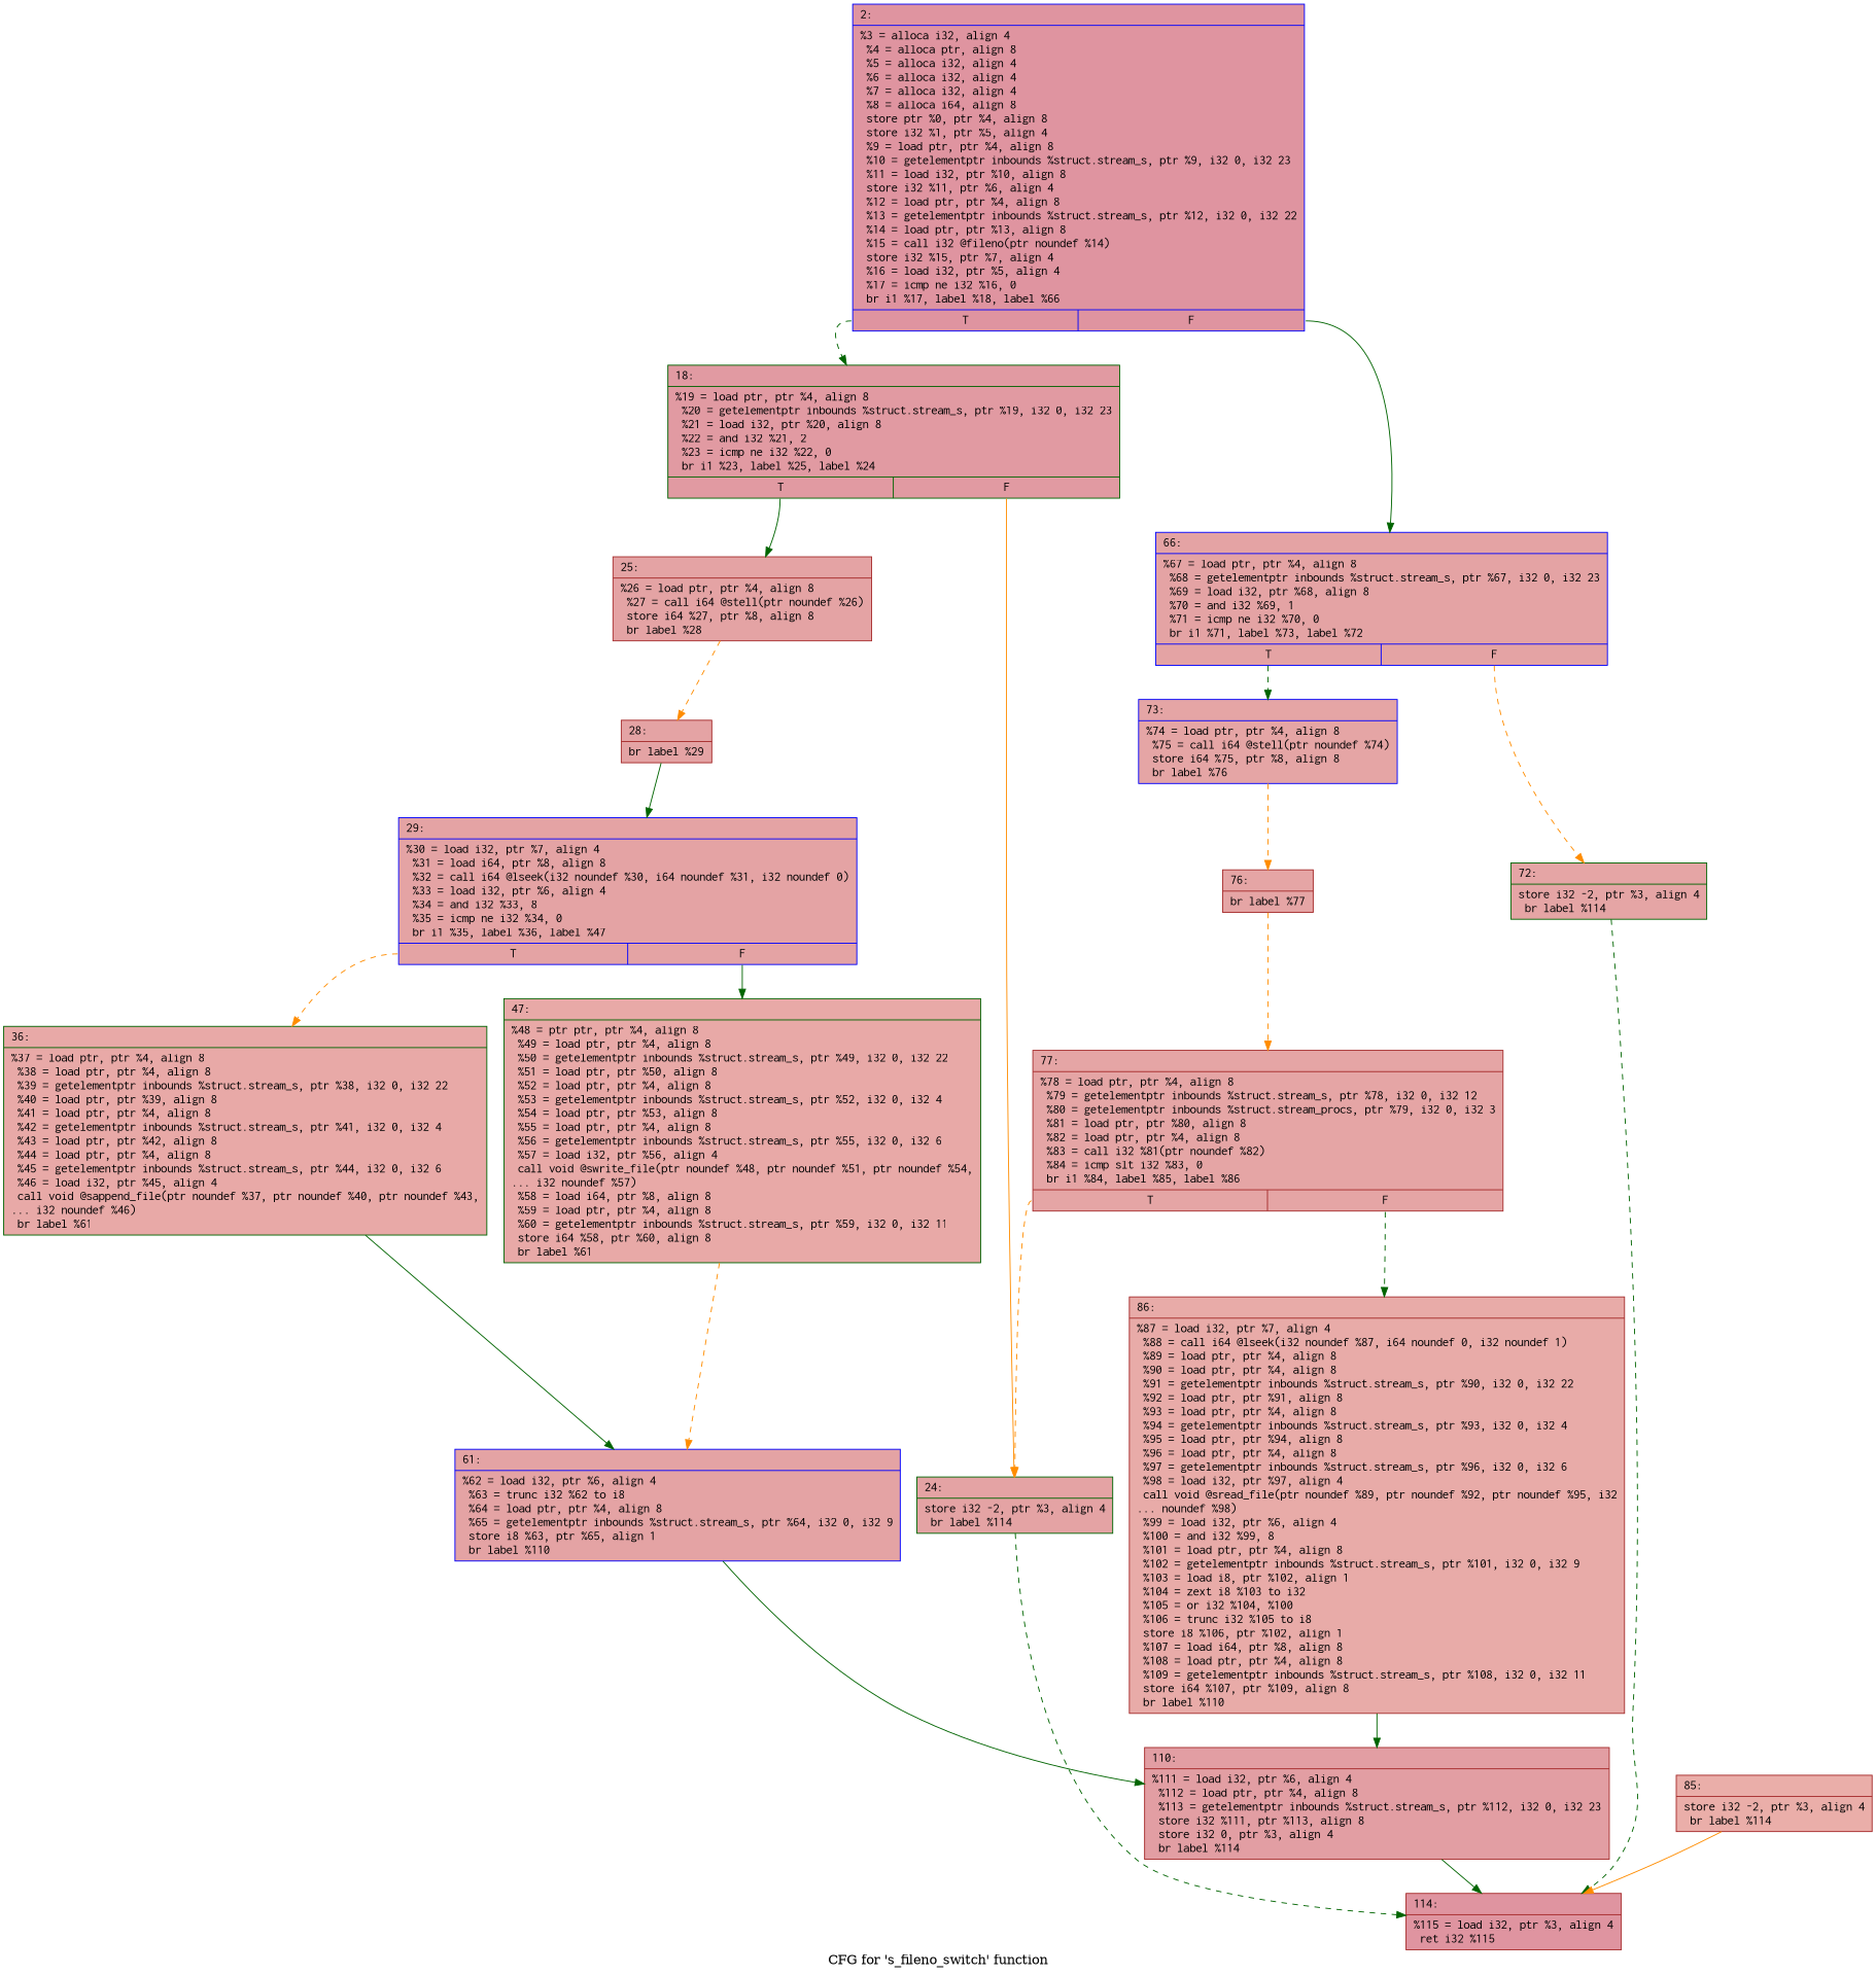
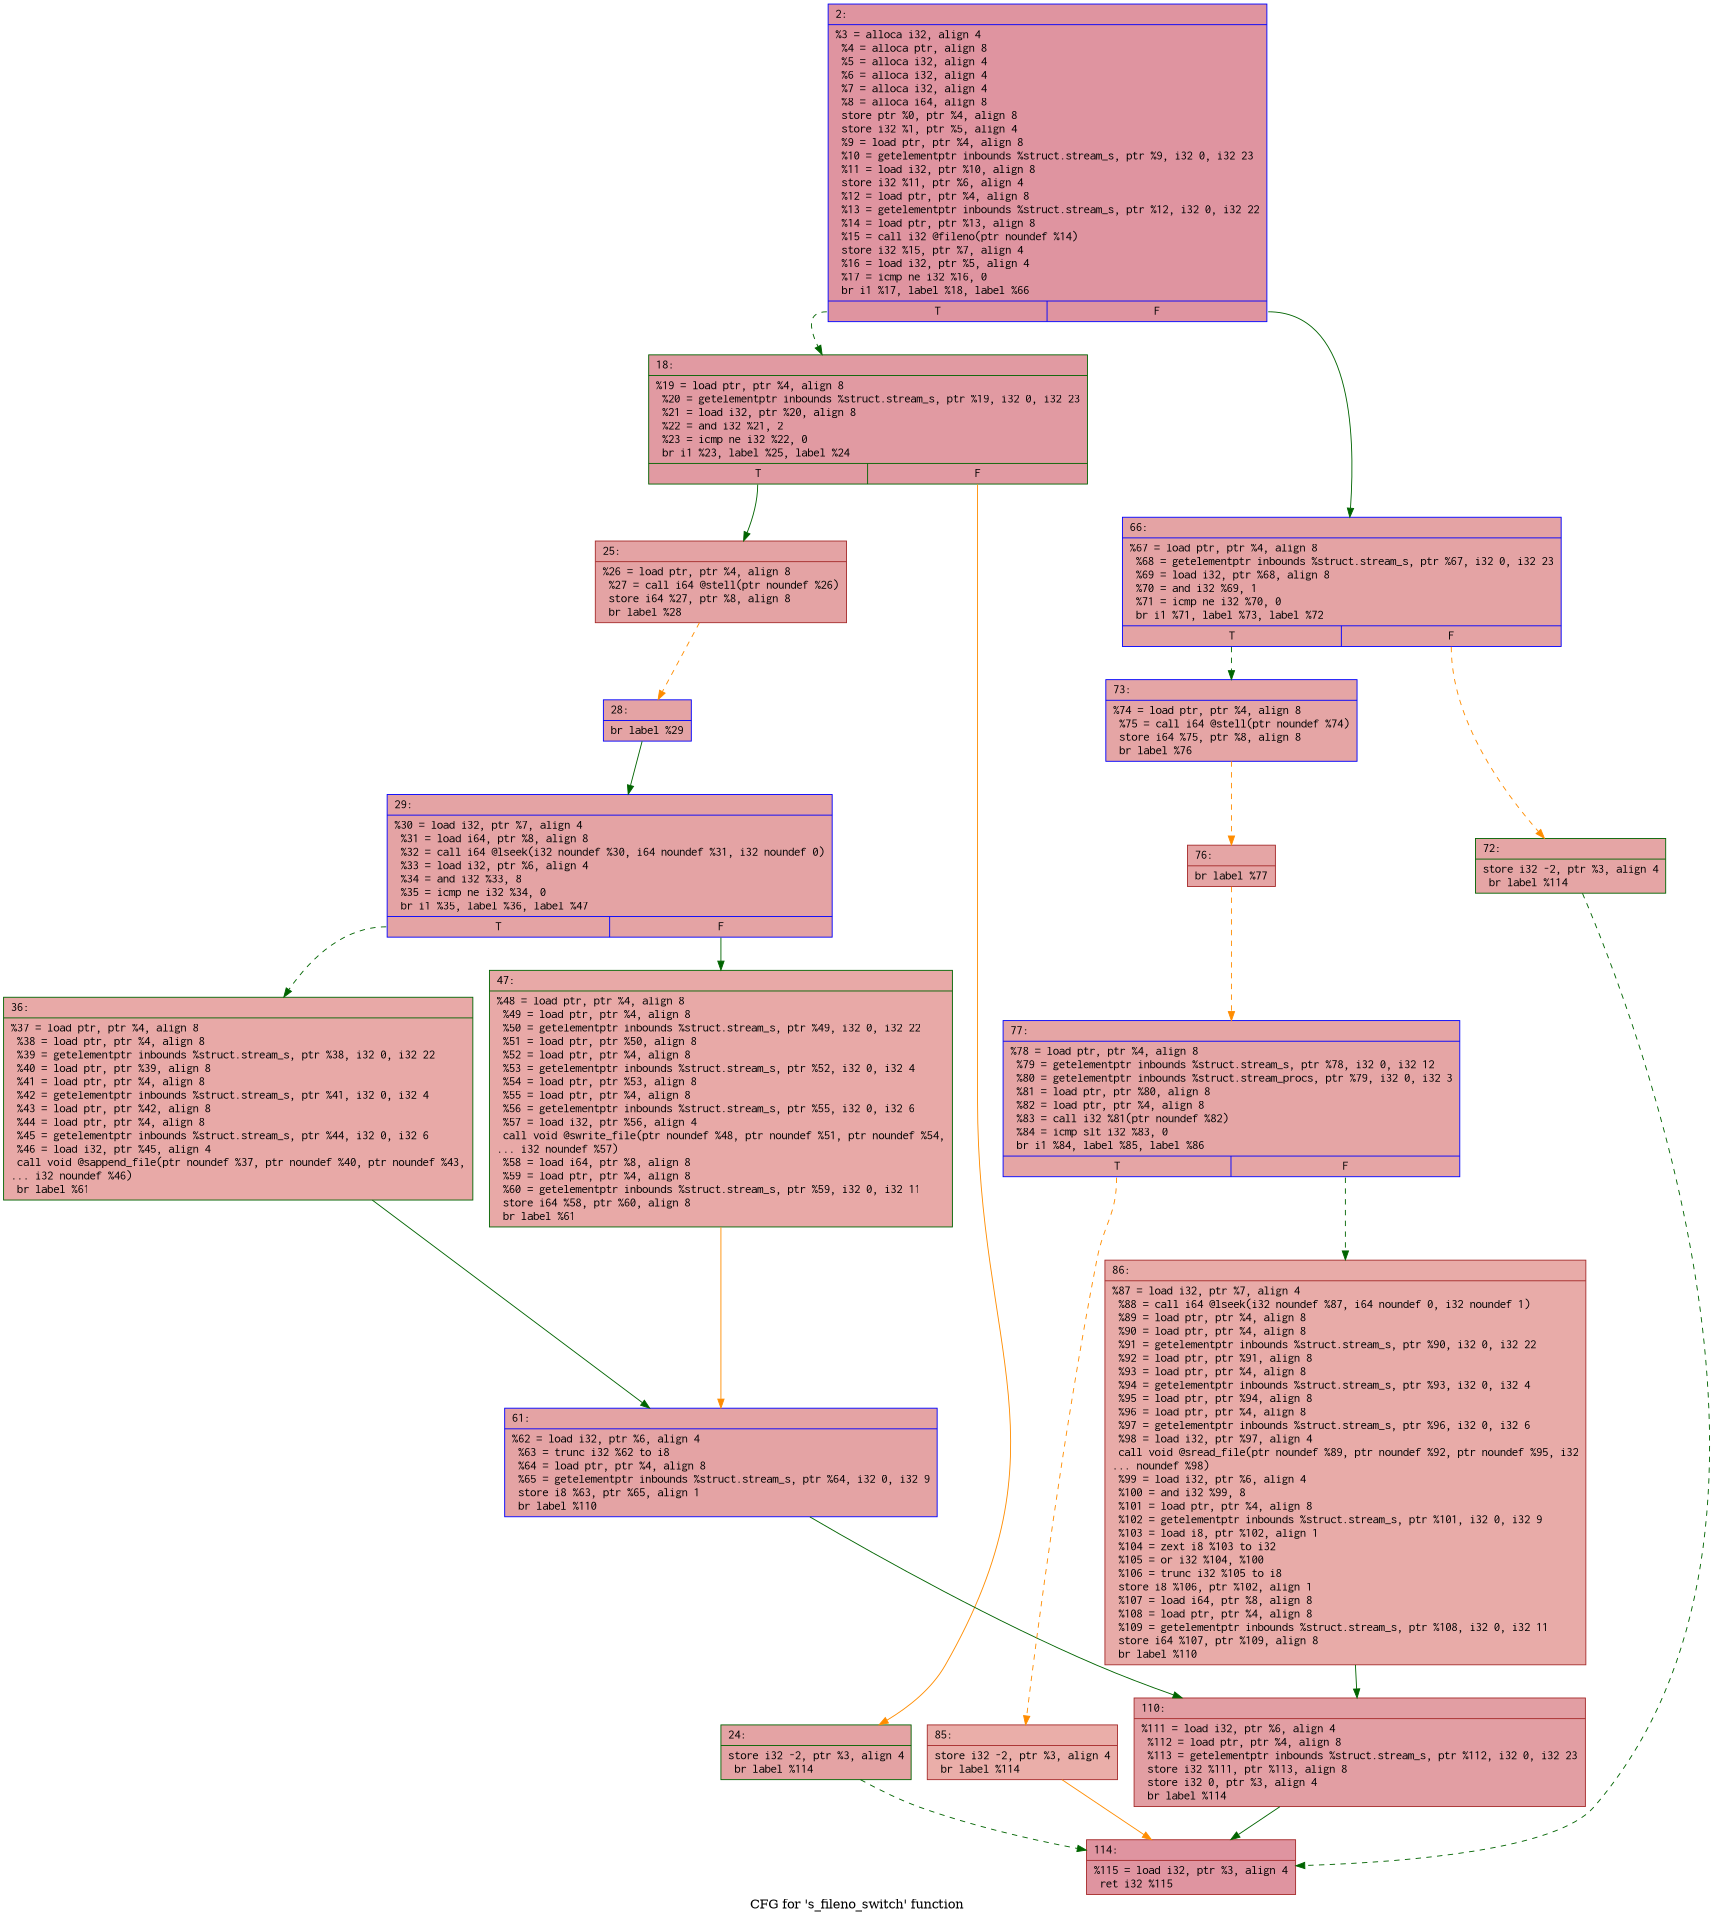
  digraph {
    label="CFG for 's_fileno_switch' function"
    node [color=brown fillcolor="#c32e3170" fontname=Courier shape=record style=filled]
    edge [color=darkgreen style=dashed]
    n1 [color=blue fillcolor="#b70d2870" label="{2:\l|  %3 = alloca i32, align 4\l  %4 = alloca ptr, align 8\l  %5 = alloca i32, align 4\l  %6 = alloca i32, align 4\l  %7 = alloca i32, align 4\l  %8 = alloca i64, align 8\l  store ptr %0, ptr %4, align 8\l  store i32 %1, ptr %5, align 4\l  %9 = load ptr, ptr %4, align 8\l  %10 = getelementptr inbounds %struct.stream_s, ptr %9, i32 0, i32 23\l  %11 = load i32, ptr %10, align 8\l  store i32 %11, ptr %6, align 4\l  %12 = load ptr, ptr %4, align 8\l  %13 = getelementptr inbounds %struct.stream_s, ptr %12, i32 0, i32 22\l  %14 = load ptr, ptr %13, align 8\l  %15 = call i32 @fileno(ptr noundef %14)\l  store i32 %15, ptr %7, align 4\l  %16 = load i32, ptr %5, align 4\l  %17 = icmp ne i32 %16, 0\l  br i1 %17, label %18, label %66\l|{<s0>T|<s1>F}}"]
    n2 [color=darkgreen fillcolor="#bb1b2c70" label="{18:\l|  %19 = load ptr, ptr %4, align 8\l  %20 = getelementptr inbounds %struct.stream_s, ptr %19, i32 0, i32 23\l  %21 = load i32, ptr %20, align 8\l  %22 = and i32 %21, 2\l  %23 = icmp ne i32 %22, 0\l  br i1 %23, label %25, label %24\l|{<s0>T|<s1>F}}"]
    n3 [color=blue label="{66:\l|  %67 = load ptr, ptr %4, align 8\l  %68 = getelementptr inbounds %struct.stream_s, ptr %67, i32 0, i32 23\l  %69 = load i32, ptr %68, align 8\l  %70 = and i32 %69, 1\l  %71 = icmp ne i32 %70, 0\l  br i1 %71, label %73, label %72\l|{<s0>T|<s1>F}}"]
    n4 [label="{25:\l|  %26 = load ptr, ptr %4, align 8\l  %27 = call i64 @stell(ptr noundef %26)\l  store i64 %27, ptr %8, align 8\l  br label %28\l}"]
    n5 [color=darkgreen label="{24:\l|  store i32 -2, ptr %3, align 4\l  br label %114\l}"]
    n6 [color=blue fillcolor="#c5333470" label="{73:\l|  %74 = load ptr, ptr %4, align 8\l  %75 = call i64 @stell(ptr noundef %74)\l  store i64 %75, ptr %8, align 8\l  br label %76\l}"]
    n7 [color=darkgreen fillcolor="#c5333470" label="{72:\l|  store i32 -2, ptr %3, align 4\l  br label %114\l}"]
-   n8 [label="{28:\l|  br label %29\l}"]
+   n8 [color=blue label="{28:\l|  br label %29\l}"]
    n9 [fillcolor="#b70d2870" label="{114:\l|  %115 = load i32, ptr %3, align 4\l  ret i32 %115\l}"]
    n10 [fillcolor="#c5333470" label="{76:\l|  br label %77\l}"]
    n11 [color=blue label="{29:\l|  %30 = load i32, ptr %7, align 4\l  %31 = load i64, ptr %8, align 8\l  %32 = call i64 @lseek(i32 noundef %30, i64 noundef %31, i32 noundef 0)\l  %33 = load i32, ptr %6, align 4\l  %34 = and i32 %33, 8\l  %35 = icmp ne i32 %34, 0\l  br i1 %35, label %36, label %47\l|{<s0>T|<s1>F}}"]
    n12 [color=darkgreen fillcolor="#ca3b3770" label="{36:\l|  %37 = load ptr, ptr %4, align 8\l  %38 = load ptr, ptr %4, align 8\l  %39 = getelementptr inbounds %struct.stream_s, ptr %38, i32 0, i32 22\l  %40 = load ptr, ptr %39, align 8\l  %41 = load ptr, ptr %4, align 8\l  %42 = getelementptr inbounds %struct.stream_s, ptr %41, i32 0, i32 4\l  %43 = load ptr, ptr %42, align 8\l  %44 = load ptr, ptr %4, align 8\l  %45 = getelementptr inbounds %struct.stream_s, ptr %44, i32 0, i32 6\l  %46 = load i32, ptr %45, align 4\l  call void @sappend_file(ptr noundef %37, ptr noundef %40, ptr noundef %43,\l... i32 noundef %46)\l  br label %61\l}"]
-   n13 [color=darkgreen fillcolor="#ca3b3770" label="{47:\l|  %48 = ptr ptr, ptr %4, align 8\l  %49 = load ptr, ptr %4, align 8\l  %50 = getelementptr inbounds %struct.stream_s, ptr %49, i32 0, i32 22\l  %51 = load ptr, ptr %50, align 8\l  %52 = load ptr, ptr %4, align 8\l  %53 = getelementptr inbounds %struct.stream_s, ptr %52, i32 0, i32 4\l  %54 = load ptr, ptr %53, align 8\l  %55 = load ptr, ptr %4, align 8\l  %56 = getelementptr inbounds %struct.stream_s, ptr %55, i32 0, i32 6\l  %57 = load i32, ptr %56, align 4\l  call void @swrite_file(ptr noundef %48, ptr noundef %51, ptr noundef %54,\l... i32 noundef %57)\l  %58 = load i64, ptr %8, align 8\l  %59 = load ptr, ptr %4, align 8\l  %60 = getelementptr inbounds %struct.stream_s, ptr %59, i32 0, i32 11\l  store i64 %58, ptr %60, align 8\l  br label %61\l}"]
+   n13 [color=darkgreen fillcolor="#ca3b3770" label="{47:\l|  %48 = load ptr, ptr %4, align 8\l  %49 = load ptr, ptr %4, align 8\l  %50 = getelementptr inbounds %struct.stream_s, ptr %49, i32 0, i32 22\l  %51 = load ptr, ptr %50, align 8\l  %52 = load ptr, ptr %4, align 8\l  %53 = getelementptr inbounds %struct.stream_s, ptr %52, i32 0, i32 4\l  %54 = load ptr, ptr %53, align 8\l  %55 = load ptr, ptr %4, align 8\l  %56 = getelementptr inbounds %struct.stream_s, ptr %55, i32 0, i32 6\l  %57 = load i32, ptr %56, align 4\l  call void @swrite_file(ptr noundef %48, ptr noundef %51, ptr noundef %54,\l... i32 noundef %57)\l  %58 = load i64, ptr %8, align 8\l  %59 = load ptr, ptr %4, align 8\l  %60 = getelementptr inbounds %struct.stream_s, ptr %59, i32 0, i32 11\l  store i64 %58, ptr %60, align 8\l  br label %61\l}"]
    n14 [color=blue label="{61:\l|  %62 = load i32, ptr %6, align 4\l  %63 = trunc i32 %62 to i8\l  %64 = load ptr, ptr %4, align 8\l  %65 = getelementptr inbounds %struct.stream_s, ptr %64, i32 0, i32 9\l  store i8 %63, ptr %65, align 1\l  br label %110\l}"]
    n15 [fillcolor="#be242e70" label="{110:\l|  %111 = load i32, ptr %6, align 4\l  %112 = load ptr, ptr %4, align 8\l  %113 = getelementptr inbounds %struct.stream_s, ptr %112, i32 0, i32 23\l  store i32 %111, ptr %113, align 8\l  store i32 0, ptr %3, align 4\l  br label %114\l}"]
-   n16 [fillcolor="#c5333470" label="{77:\l|  %78 = load ptr, ptr %4, align 8\l  %79 = getelementptr inbounds %struct.stream_s, ptr %78, i32 0, i32 12\l  %80 = getelementptr inbounds %struct.stream_procs, ptr %79, i32 0, i32 3\l  %81 = load ptr, ptr %80, align 8\l  %82 = load ptr, ptr %4, align 8\l  %83 = call i32 %81(ptr noundef %82)\l  %84 = icmp slt i32 %83, 0\l  br i1 %84, label %85, label %86\l|{<s0>T|<s1>F}}"]
+   n16 [color=blue fillcolor="#c5333470" label="{77:\l|  %78 = load ptr, ptr %4, align 8\l  %79 = getelementptr inbounds %struct.stream_s, ptr %78, i32 0, i32 12\l  %80 = getelementptr inbounds %struct.stream_procs, ptr %79, i32 0, i32 3\l  %81 = load ptr, ptr %80, align 8\l  %82 = load ptr, ptr %4, align 8\l  %83 = call i32 %81(ptr noundef %82)\l  %84 = icmp slt i32 %83, 0\l  br i1 %84, label %85, label %86\l|{<s0>T|<s1>F}}"]
    n17 [fillcolor="#d0473d70" label="{85:\l|  store i32 -2, ptr %3, align 4\l  br label %114\l}"]
    n18 [fillcolor="#cc403a70" label="{86:\l|  %87 = load i32, ptr %7, align 4\l  %88 = call i64 @lseek(i32 noundef %87, i64 noundef 0, i32 noundef 1)\l  %89 = load ptr, ptr %4, align 8\l  %90 = load ptr, ptr %4, align 8\l  %91 = getelementptr inbounds %struct.stream_s, ptr %90, i32 0, i32 22\l  %92 = load ptr, ptr %91, align 8\l  %93 = load ptr, ptr %4, align 8\l  %94 = getelementptr inbounds %struct.stream_s, ptr %93, i32 0, i32 4\l  %95 = load ptr, ptr %94, align 8\l  %96 = load ptr, ptr %4, align 8\l  %97 = getelementptr inbounds %struct.stream_s, ptr %96, i32 0, i32 6\l  %98 = load i32, ptr %97, align 4\l  call void @sread_file(ptr noundef %89, ptr noundef %92, ptr noundef %95, i32\l... noundef %98)\l  %99 = load i32, ptr %6, align 4\l  %100 = and i32 %99, 8\l  %101 = load ptr, ptr %4, align 8\l  %102 = getelementptr inbounds %struct.stream_s, ptr %101, i32 0, i32 9\l  %103 = load i8, ptr %102, align 1\l  %104 = zext i8 %103 to i32\l  %105 = or i32 %104, %100\l  %106 = trunc i32 %105 to i8\l  store i8 %106, ptr %102, align 1\l  %107 = load i64, ptr %8, align 8\l  %108 = load ptr, ptr %4, align 8\l  %109 = getelementptr inbounds %struct.stream_s, ptr %108, i32 0, i32 11\l  store i64 %107, ptr %109, align 8\l  br label %110\l}"]
    n1 -> n2 [tailport=s0]
    n1 -> n3 [style=solid tailport=s1]
    n2 -> n4 [style=solid tailport=s0]
    n2 -> n5 [color=darkorange style=solid tailport=s1]
    n3 -> n6 [tailport=s0]
    n3 -> n7 [color=darkorange tailport=s1]
    n4 -> n8 [color=darkorange]
    n5 -> n9
    n6 -> n10 [color=darkorange]
    n7 -> n9
    n8 -> n11 [style=solid]
    n10 -> n16 [color=darkorange]
-   n11 -> n12 [color=darkorange tailport=s0]
+   n11 -> n12 [tailport=s0]
    n11 -> n13 [style=solid tailport=s1]
    n12 -> n14 [style=solid]
-   n13 -> n14 [color=darkorange]
+   n13 -> n14 [color=darkorange style=solid]
    n14 -> n15 [style=solid]
    n15 -> n9 [style=solid]
-   n16 -> n5 [color=darkorange tailport=s0]
+   n16 -> n17 [color=darkorange tailport=s0]
    n16 -> n18 [tailport=s1]
    n17 -> n9 [color=darkorange style=solid]
    n18 -> n15 [style=solid]
  }
